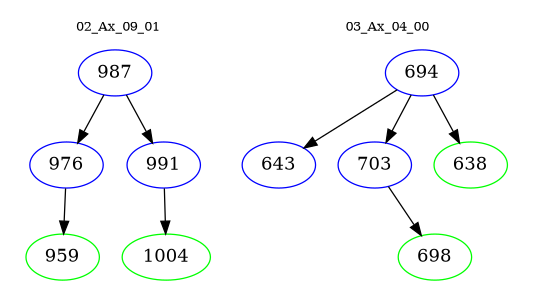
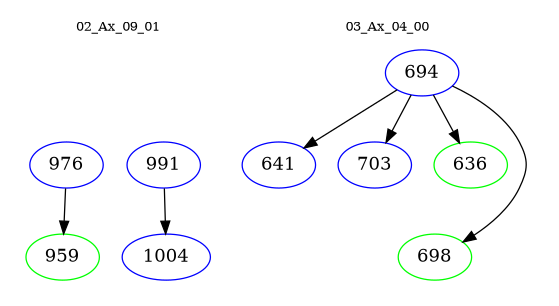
  digraph {
    node [color=blue]
    edge [color=black]
-   n1 [label=987]
    n2 [label=976]
    n3 [label=991]
    n4 [color=green label=959]
-   n5 [color=green label=1004]
+   n5 [label=1004]
    n6 [label=694]
-   n7 [label=643]
+   n7 [label=641]
    n8 [label=703]
-   n9 [color=green label=638]
+   n9 [color=green label=636]
    n10 [color=green label=698]
    subgraph cluster_1 {
      color=white
      fontsize=10
      label="02_Ax_09_01"
-     n1
      n2
      n3
      n4
      n5
    }
    subgraph cluster_2 {
      color=white
      fontsize=10
      label="03_Ax_04_00"
      n6
      n7
      n8
      n9
      n10
    }
-   n1 -> n2
-   n1 -> n3
    n2 -> n4
    n3 -> n5
    n6 -> n7
    n6 -> n8
    n6 -> n9
-   n8 -> n10
+   n6 -> n10
  }
